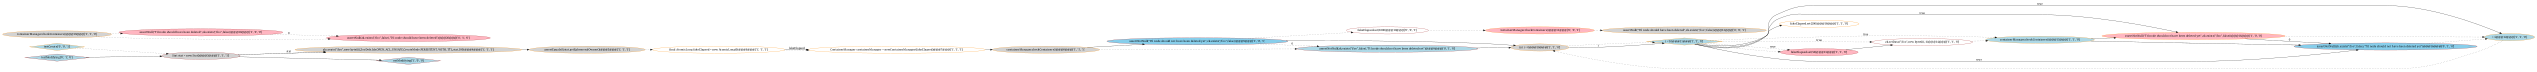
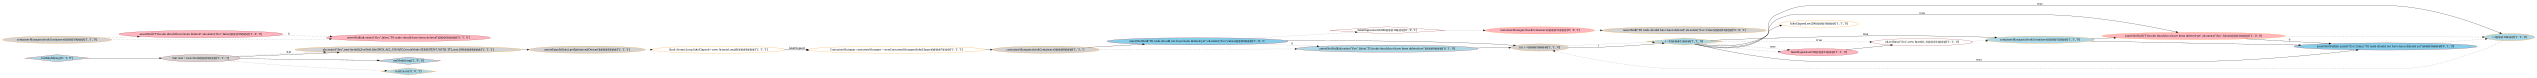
  digraph {
    fontname="Noto Serif"
    rankdir=LR
    node [color=darkorange fillcolor=lightgrey fontname="Noto Serif" shape=ellipse style=filled]
    edge [fontname="Noto Serif" style=dotted]
    n1 [label="int i = 0@@@10@@@['1', '1', '0']"]
    n2 [fillcolor=lightblue label="i < 10@@@11@@@['1', '1', '0']" shape=diamond]
    n3 [fillcolor=lightblue label="++i@@@12@@@['1', '1', '0']"]
    n4 [color=brown fillcolor=skyblue label="assertNotNull(zk.exists(\"/foo\",false),\"Ttl node should not have been deleted yet\")@@@16@@@['0', '1', '0']"]
    n5 [fillcolor=lightpink label="assertNotNull(\"Ttl node should not have been deleted yet\",zk.exists(\"/foo\",false))@@@16@@@['1', '0', '0']"]
    n6 [color=brown fillcolor=lightpink label="fakeElapsed.set(50)@@@13@@@['1', '1', '0']"]
    n7 [fillcolor=white label="fakeElapsed.set(200)@@@18@@@['1', '1', '0']"]
    n8 [color=brown fillcolor=white label="zk.setData(\"/foo\",new byte((((,-1)@@@14@@@['1', '1', '0']"]
    n9 [fillcolor=lightblue label="containerManager.checkContainers()@@@15@@@['1', '1', '0']"]
    n10 [color=brown fillcolor=skyblue label="assertNotNull(\"Ttl node should not have been deleted yet\",zk.exists(\"/foo\",false))@@@9@@@['1', '0', '1']"]
-   n11 [color=brown fillcolor=white label="fakeElapsed.set(1000)@@@10@@@['0', '0', '1']"]
+   n11 [color=brown fillcolor=white label="fakeElapsed.set(1000)@@@10@@@['0', '0', '1']" shape=diamond]
    n12 [color=brown fillcolor=lightblue label="assertNotNull(zk.exists(\"/foo\",false),\"Ttl node should not have been deleted yet\")@@@9@@@['0', '1', '0']"]
    n13 [fillcolor=lightpink label="containerManager.checkContainers()@@@11@@@['0', '0', '1']"]
    n14 [label="assertNull(\"Ttl node should have been deleted\",zk.exists(\"/foo\",false))@@@12@@@['0', '0', '1']"]
    n15 [label="zk.create(\"/foo\",new byte((((,ZooDefs.Ids.OPEN_ACL_UNSAFE,CreateMode.PERSISTENT_WITH_TTL,stat,100)@@@4@@@['1', '1', '1']"]
    n16 [label="assertEquals(0,stat.getEphemeralOwner())@@@5@@@['1', '1', '1']"]
    n17 [fillcolor=white label="final AtomicLong fakeElapsed = new AtomicLong(0)@@@6@@@['1', '1', '1']"]
    n18 [color=brown fillcolor=lightpink label="assertNull(\"Ttl node should have been deleted\",zk.exists(\"/foo\",false))@@@20@@@['1', '0', '0']"]
    n19 [color=brown fillcolor=lightpink label="assertNull(zk.exists(\"/foo\",false),\"Ttl node should have been deleted\")@@@20@@@['0', '1', '0']"]
    n20 [color=brown fillcolor=lightblue label="testModifying['1', '0', '0']" shape=diamond]
    n21 [color=brown label="Stat stat = new Stat()@@@3@@@['1', '1', '1']"]
    n22 [label="containerManager.checkContainers()@@@8@@@['1', '1', '1']"]
    n23 [fillcolor=white label="ContainerManager containerManager = newContainerManager(fakeElapsed)@@@7@@@['1', '1', '1']"]
    n24 [fillcolor=lightblue label="testCreate['0', '0', '1']" shape=diamond]
    n25 [label="containerManager.checkContainers()@@@19@@@['1', '1', '0']"]
    n26 [color=brown fillcolor=lightblue label="testModifying['0', '1', '0']" shape=diamond]
    n1 -> n2 [label=i style=solid]
    n1 -> n2
    n2 -> n3 [label=true style=solid]
    n2 -> n4 [label=true style=solid]
    n2 -> n5 [label=true style=solid]
    n2 -> n6
    n2 -> n6 [label=true]
    n2 -> n7 [style=solid]
    n2 -> n8 [label=true]
-   n2 -> n9 [label=true]
+   n2 -> n9 [label=true style=solid]
    n3 -> n1
    n4 -> n3
    n5 -> n3
    n5 -> n4 [label=0 style=solid]
    n6 -> n8 [style=solid]
    n8 -> n9
    n9 -> n4 [style=solid]
    n9 -> n5 [style=solid]
    n10 -> n1 [style=solid]
    n10 -> n11
    n10 -> n12 [label=0]
    n11 -> n13
    n12 -> n1 [style=solid]
    n13 -> n14
    n15 -> n16 [style=solid]
    n16 -> n17
    n17 -> n23 [label=fakeElapsed style=solid]
    n17 -> n23
    n18 -> n19 [label=0]
    n21 -> n15 [label=stat]
    n21 -> n15 [style=solid]
    n21 -> n20 [style=solid]
    n22 -> n10 [style=solid]
    n22 -> n12
    n23 -> n22 [style=solid]
-   n24 -> n21
+   n21 -> n24
    n25 -> n18
    n25 -> n19
    n26 -> n21 [style=solid]
  }
